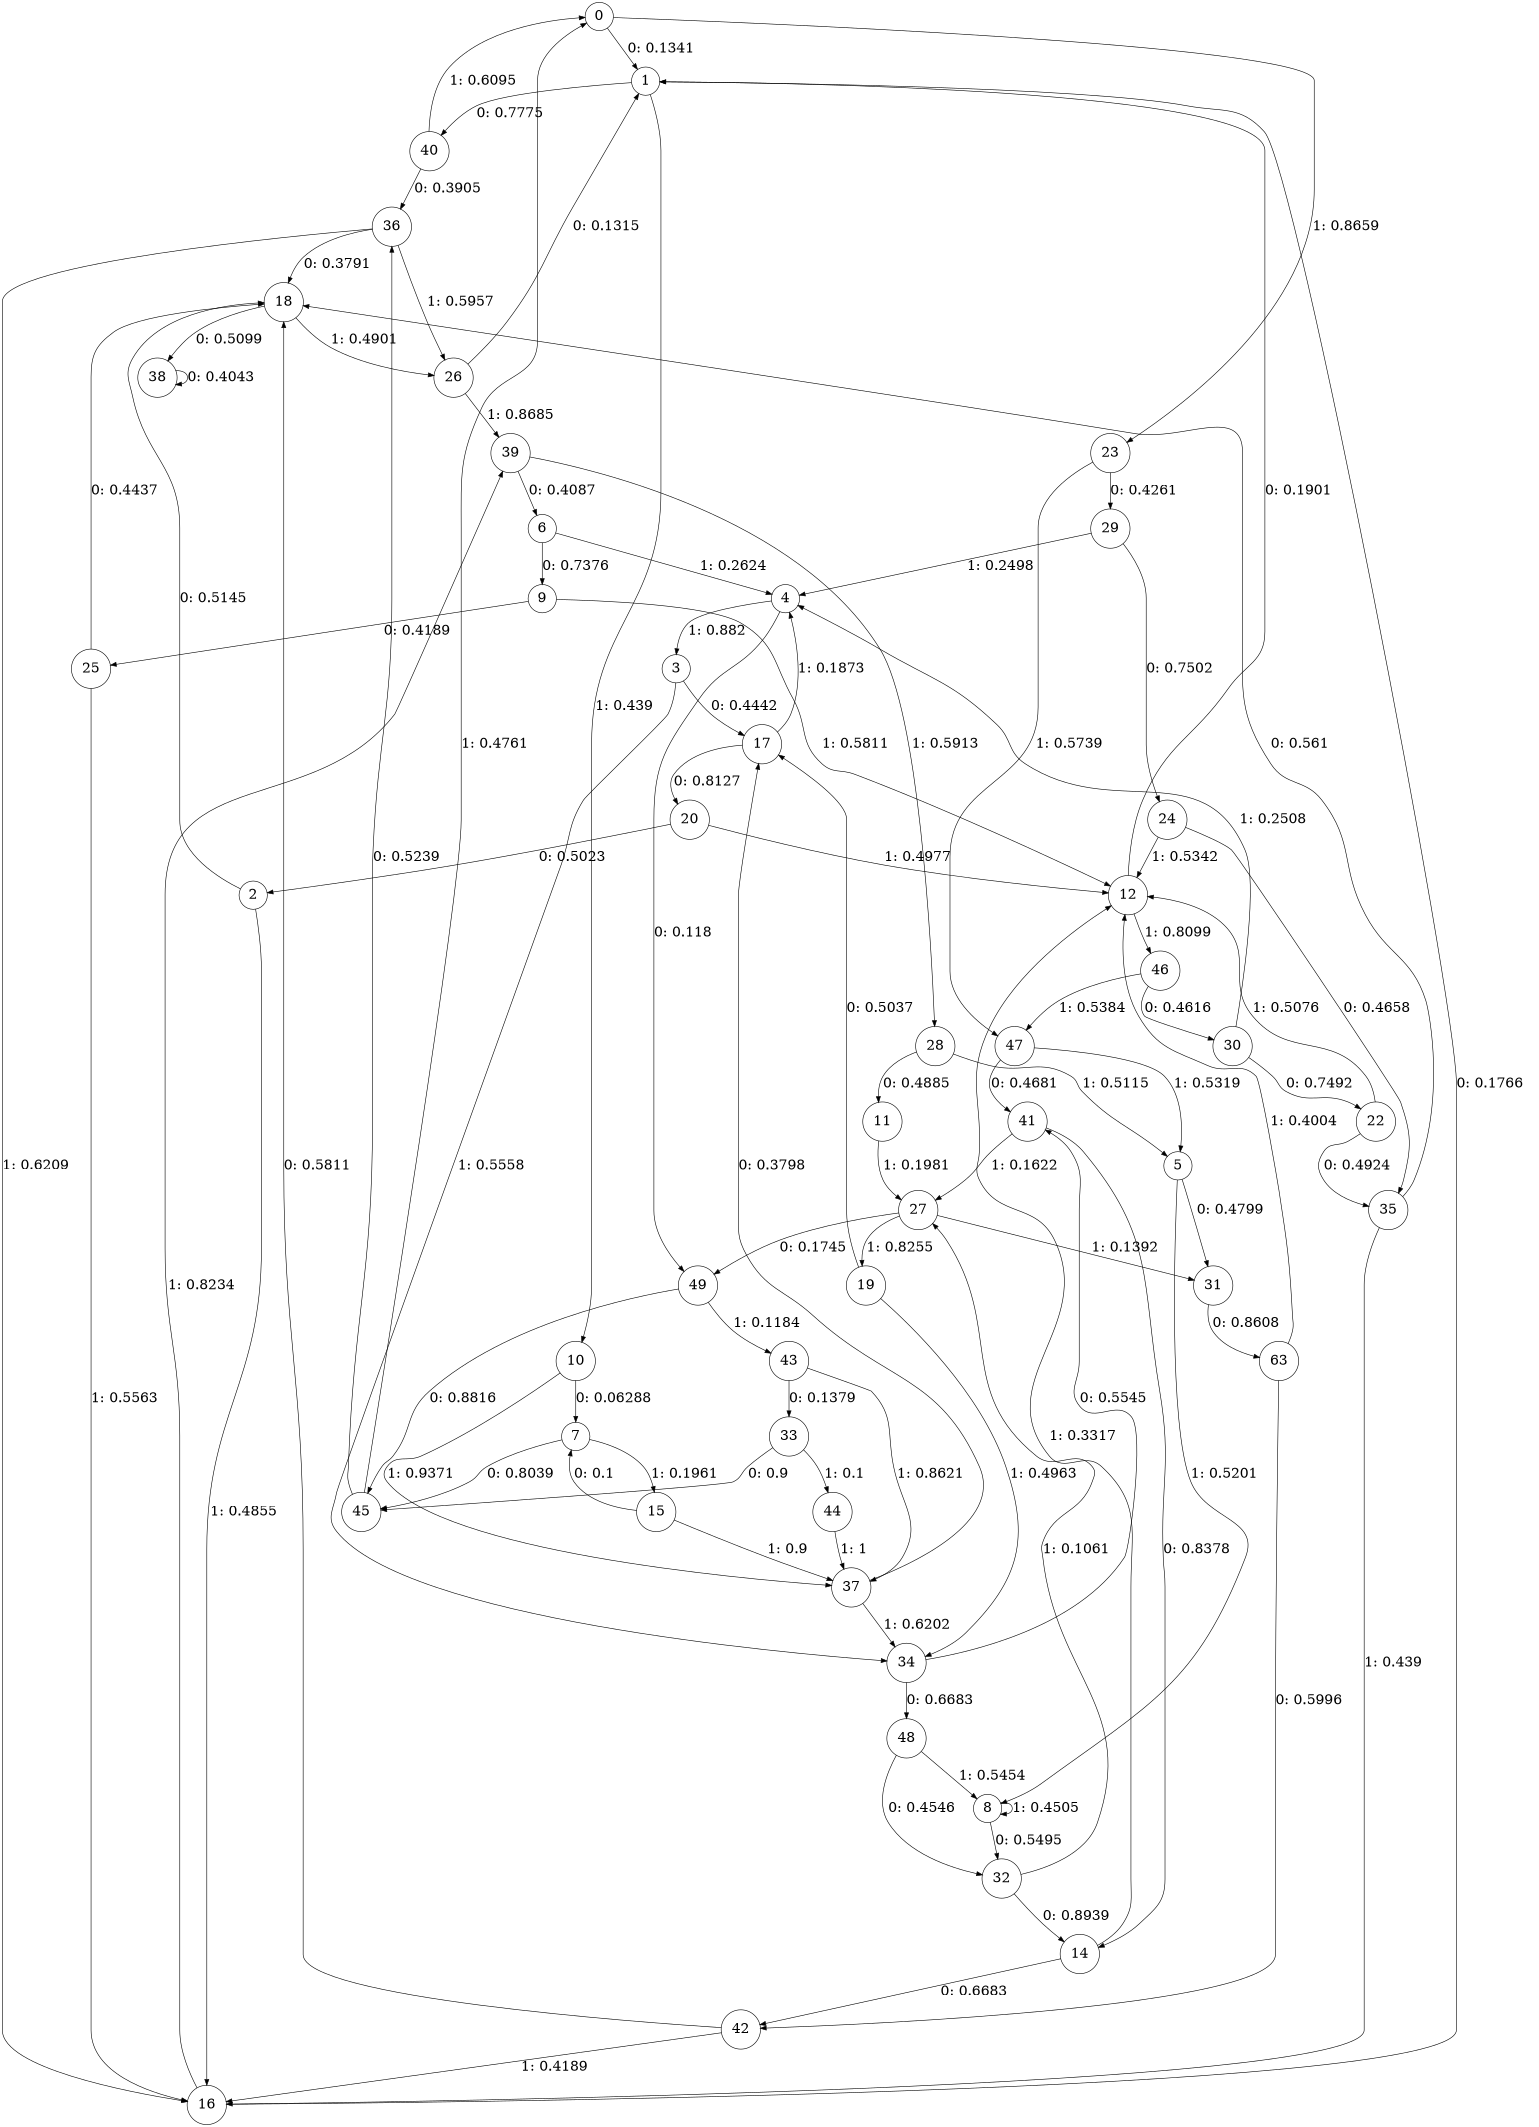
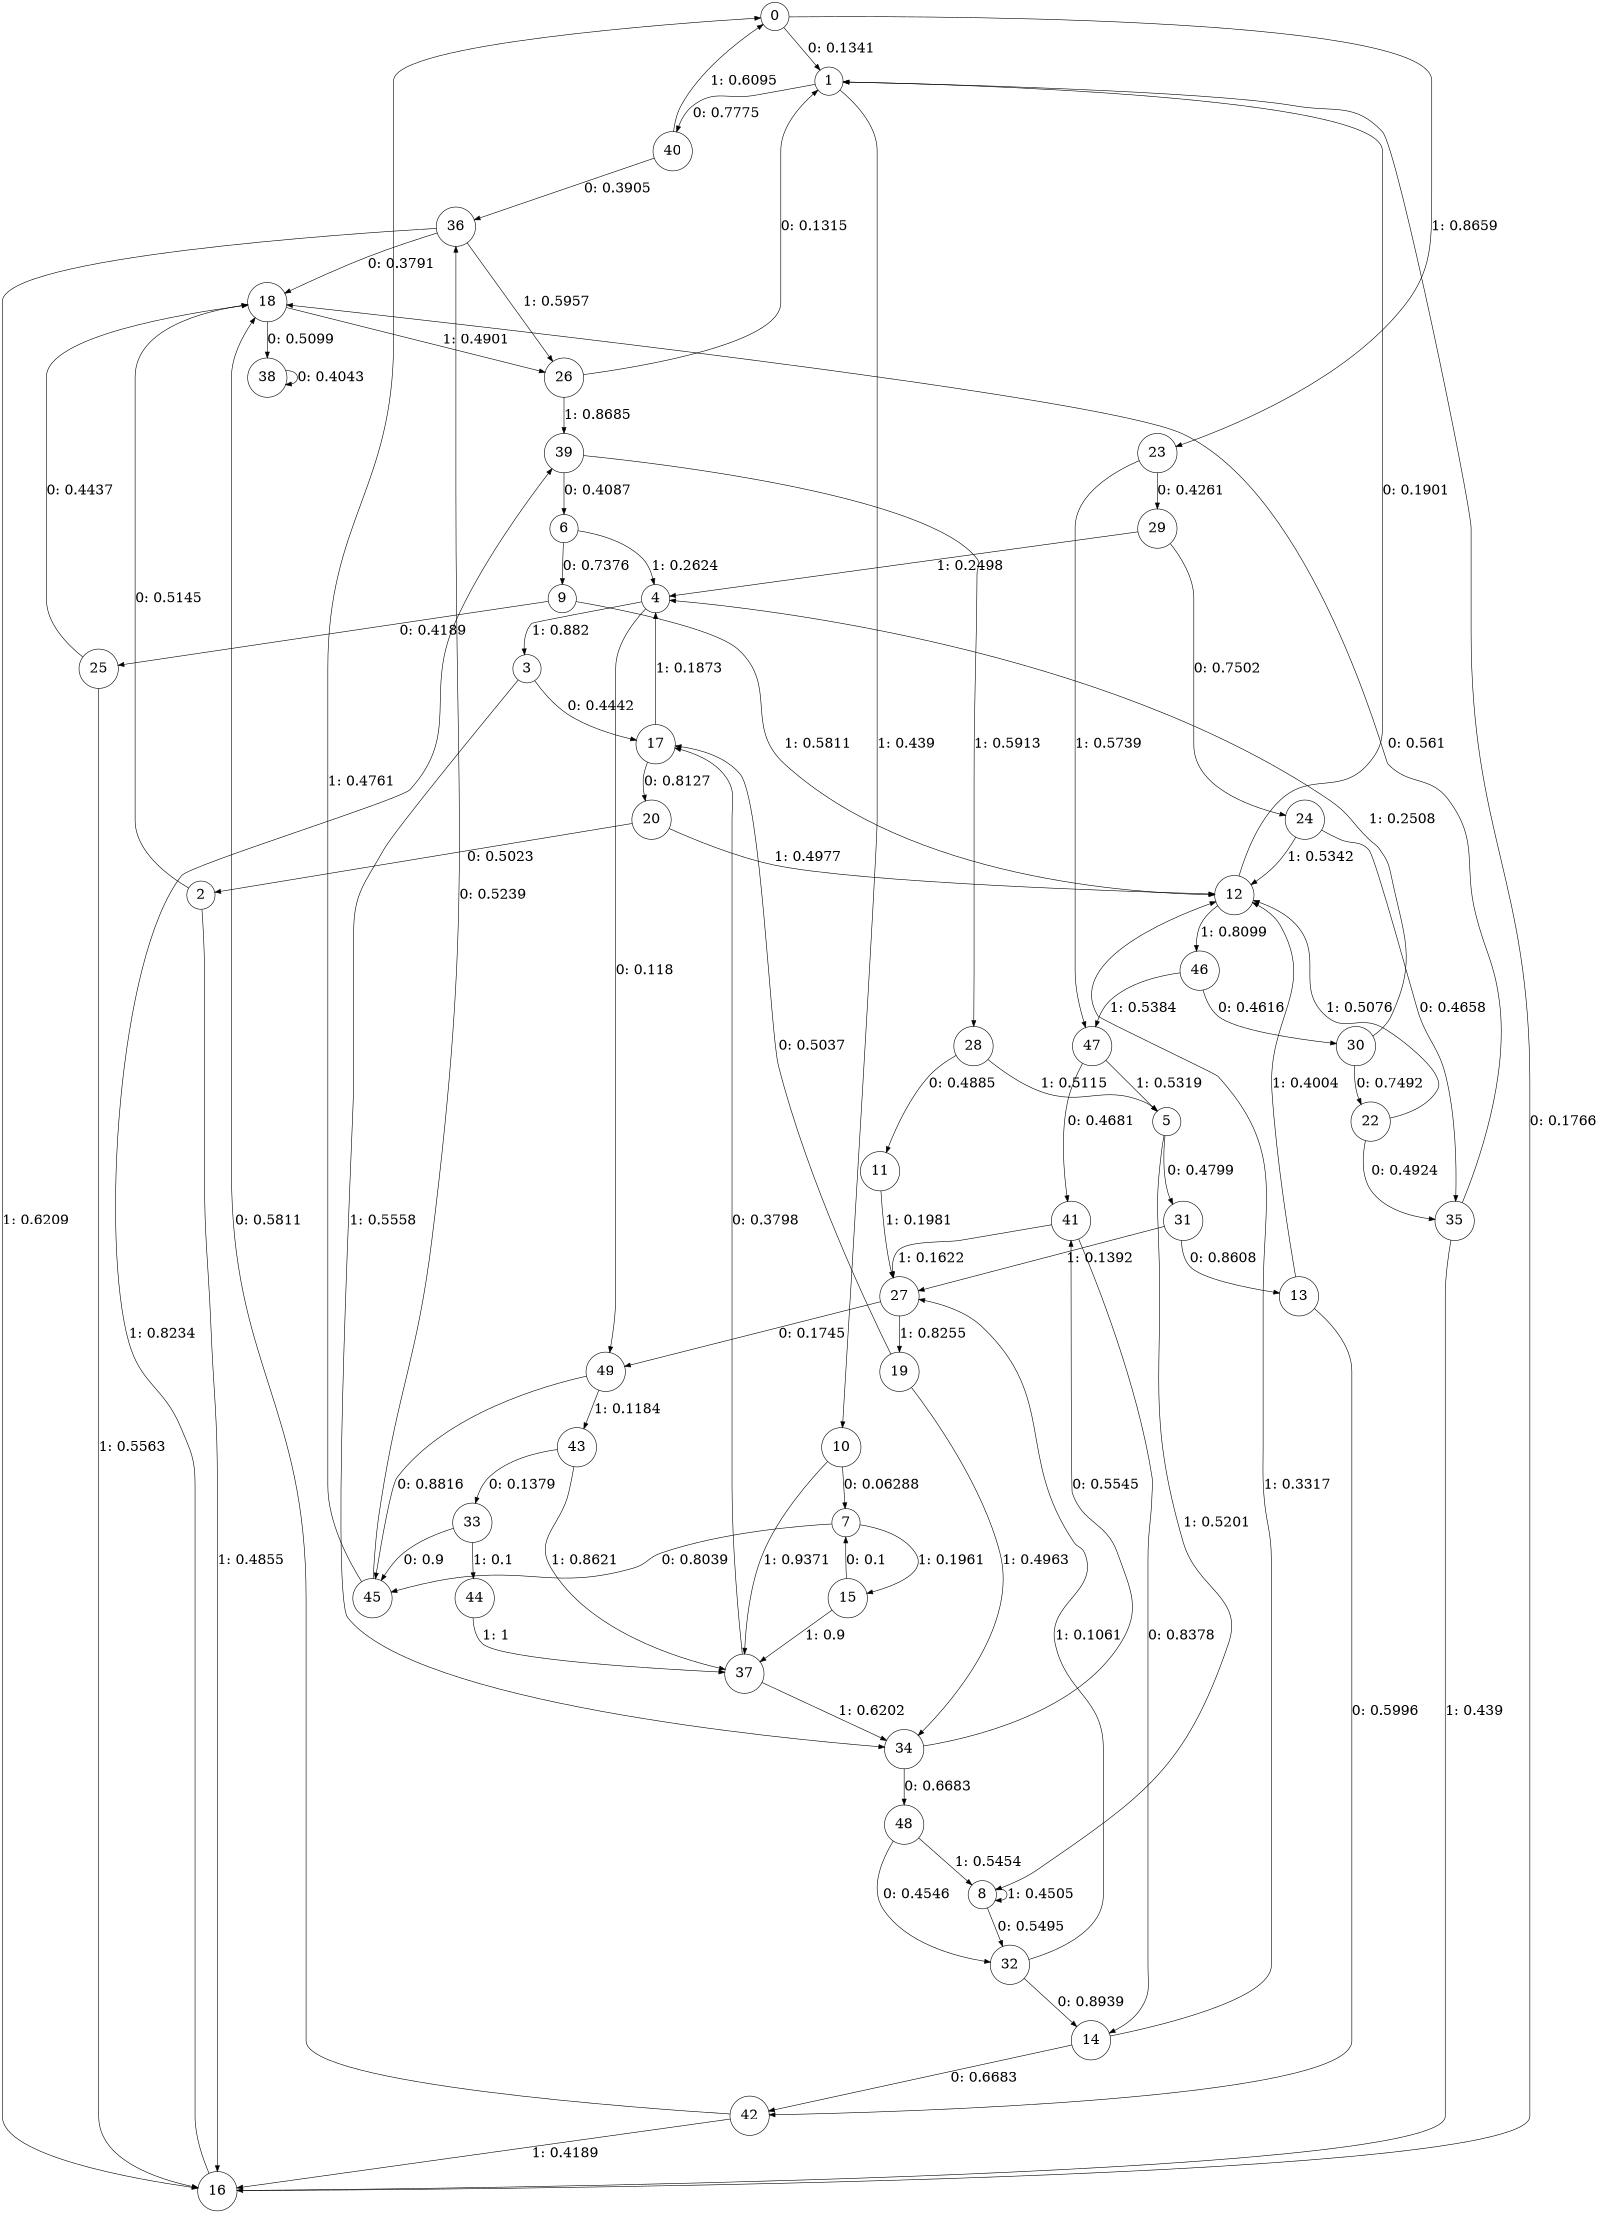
  digraph {
    node [fontsize=24 shape=circle]
    edge [fontsize=24]
    0
    1
    23
    40
    10
    29
    47
    36
    7
    37
    4
    24
    41
    5
    18
    16
    26
    45
    15
    17
    34
    2
    38
    39
    6
    28
    3
    20
    48
    49
    12
    27
    14
    8
    32
    43
    33
    31
-   13 [label=63]
+   13
    19
    42
    9
    25
    46
    30
    11
    22
    35
    44
    0 -> 1 [label="0: 0.1341   "]
    0 -> 23 [label="1: 0.8659   "]
    1 -> 40 [label="0: 0.7775   "]
    1 -> 10 [label="1: 0.439    "]
    23 -> 29 [label="0: 0.4261   "]
    23 -> 47 [label="1: 0.5739   "]
    40 -> 0 [label="1: 0.6095   "]
    40 -> 36 [label="0: 0.3905   "]
    10 -> 7 [label="0: 0.06288  "]
    10 -> 37 [label="1: 0.9371   "]
    29 -> 4 [label="1: 0.2498   "]
    29 -> 24 [label="0: 0.7502   "]
    47 -> 41 [label="0: 0.4681   "]
    47 -> 5 [label="1: 0.5319   "]
    36 -> 18 [label="0: 0.3791   "]
    36 -> 16 [label="1: 0.6209   "]
    36 -> 26 [label="1: 0.5957   "]
    7 -> 45 [label="0: 0.8039   "]
    7 -> 15 [label="1: 0.1961   "]
    37 -> 17 [label="0: 0.3798   "]
    37 -> 34 [label="1: 0.6202   "]
    4 -> 3 [label="1: 0.882    "]
    4 -> 49 [label="0: 0.118    "]
    24 -> 12 [label="1: 0.5342   "]
    24 -> 35 [label="0: 0.4658   "]
    41 -> 27 [label="1: 0.1622   "]
    41 -> 14 [label="0: 0.8378   "]
    5 -> 8 [label="1: 0.5201   "]
    5 -> 31 [label="0: 0.4799   "]
    18 -> 26 [label="1: 0.4901   "]
    18 -> 38 [label="0: 0.5099   "]
    16 -> 1 [label="0: 0.1766   "]
    16 -> 39 [label="1: 0.8234   "]
    26 -> 1 [label="0: 0.1315   "]
    26 -> 39 [label="1: 0.8685   "]
    45 -> 0 [label="1: 0.4761   "]
    45 -> 36 [label="0: 0.5239   "]
    15 -> 7 [label="0: 0.1      "]
    15 -> 37 [label="1: 0.9      "]
    17 -> 4 [label="1: 0.1873   "]
    17 -> 20 [label="0: 0.8127   "]
    34 -> 41 [label="0: 0.5545   "]
    34 -> 48 [label="0: 0.6683   "]
    2 -> 18 [label="0: 0.5145   "]
    2 -> 16 [label="1: 0.4855   "]
    38 -> 38 [label="0: 0.4043   "]
    39 -> 6 [label="0: 0.4087   "]
    39 -> 28 [label="1: 0.5913   "]
    6 -> 4 [label="1: 0.2624   "]
    6 -> 9 [label="0: 0.7376   "]
    28 -> 5 [label="1: 0.5115   "]
    28 -> 11 [label="0: 0.4885   "]
    3 -> 17 [label="0: 0.4442   "]
    3 -> 34 [label="1: 0.5558   "]
    20 -> 2 [label="0: 0.5023   "]
    20 -> 12 [label="1: 0.4977   "]
    48 -> 8 [label="1: 0.5454   "]
    48 -> 32 [label="0: 0.4546   "]
    49 -> 45 [label="0: 0.8816   "]
    49 -> 43 [label="1: 0.1184   "]
    12 -> 1 [label="0: 0.1901   "]
    12 -> 46 [label="1: 0.8099   "]
    27 -> 49 [label="0: 0.1745   "]
    27 -> 19 [label="1: 0.8255   "]
    14 -> 12 [label="1: 0.3317   "]
    14 -> 42 [label="0: 0.6683   "]
    8 -> 8 [label="1: 0.4505   "]
    8 -> 32 [label="0: 0.5495   "]
    32 -> 27 [label="1: 0.1061   "]
    32 -> 14 [label="0: 0.8939   "]
    43 -> 37 [label="1: 0.8621   "]
    43 -> 33 [label="0: 0.1379   "]
    33 -> 45 [label="0: 0.9      "]
    33 -> 44 [label="1: 0.1      "]
-   27 -> 31 [label="1: 0.1392   "]
+   31 -> 27 [label="1: 0.1392   "]
    31 -> 13 [label="0: 0.8608   "]
    13 -> 12 [label="1: 0.4004   "]
    13 -> 42 [label="0: 0.5996   "]
    19 -> 17 [label="0: 0.5037   "]
    19 -> 34 [label="1: 0.4963   "]
    42 -> 18 [label="0: 0.5811   "]
    42 -> 16 [label="1: 0.4189   "]
    9 -> 12 [label="1: 0.5811   "]
    9 -> 25 [label="0: 0.4189   "]
    25 -> 18 [label="0: 0.4437   "]
    25 -> 16 [label="1: 0.5563   "]
    46 -> 47 [label="1: 0.5384   "]
    46 -> 30 [label="0: 0.4616   "]
    30 -> 4 [label="1: 0.2508   "]
    30 -> 22 [label="0: 0.7492   "]
    11 -> 27 [label="1: 0.1981   "]
    22 -> 12 [label="1: 0.5076   "]
    22 -> 35 [label="0: 0.4924   "]
    35 -> 18 [label="0: 0.561    "]
    35 -> 16 [label="1: 0.439    "]
    44 -> 37 [label="1: 1        "]
  }
